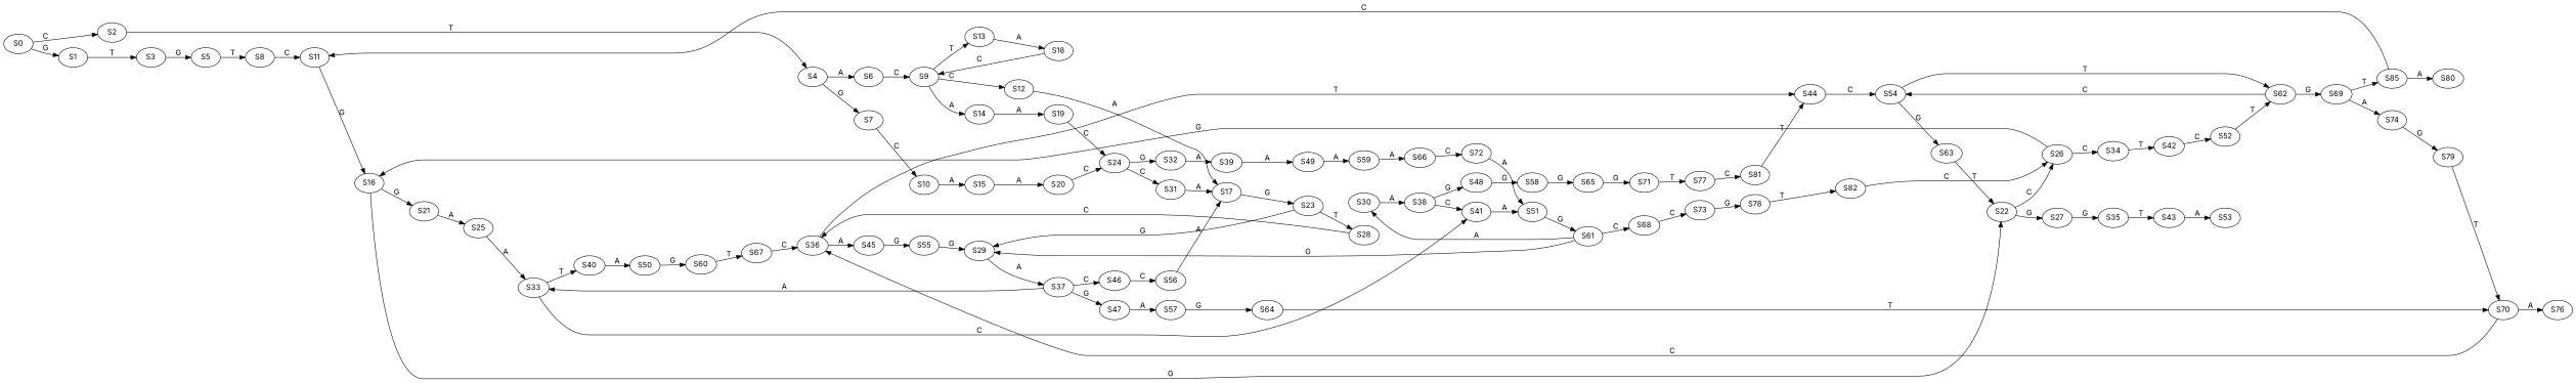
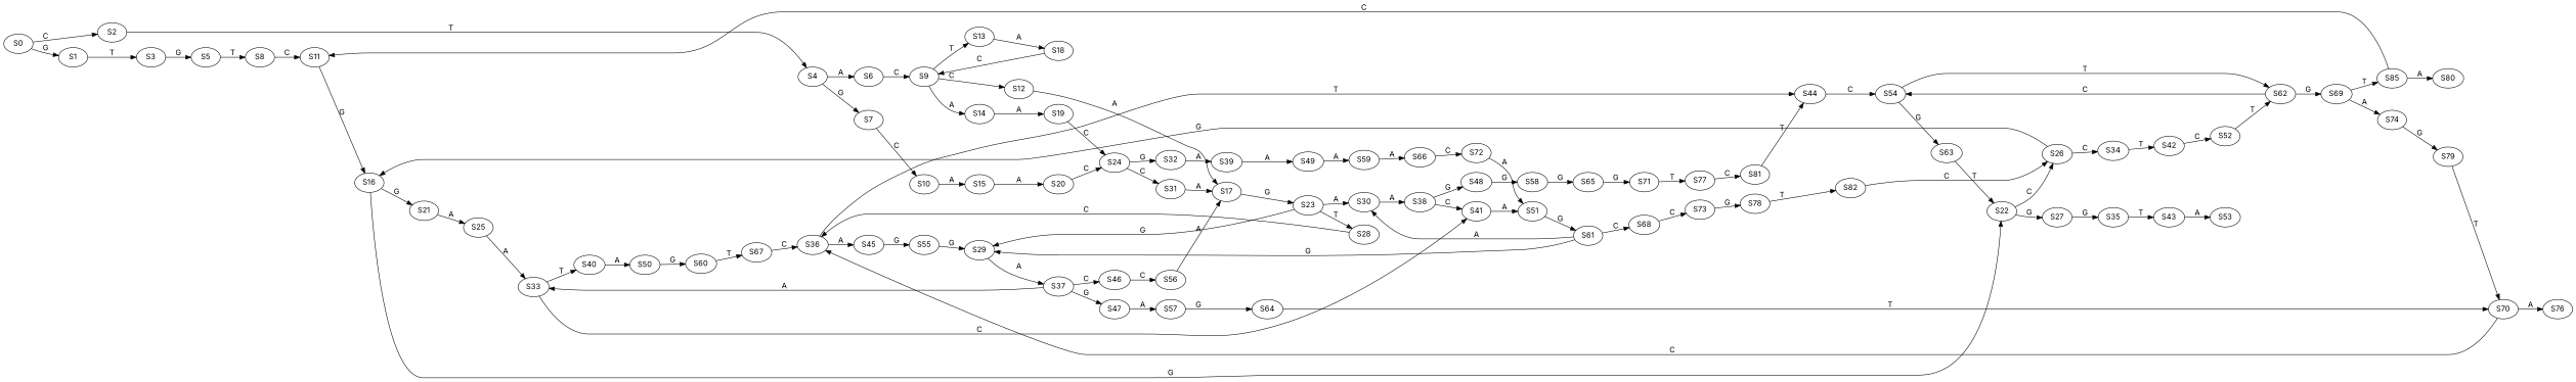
  strict digraph {
    fontname=Inter
    rankdir=LR
    node [fontname=Inter]
    edge [fontname=Inter]
    S0
    S1
    S2
    S3
    S4
    S5
    S6
    S7
    S8
    S9
    S10
    S11
    S12
    S13
    S14
    S15
    S16
    S17
    S18
    S19
    S20
    S21
    S22
    S23
    S24
    S25
    S26
    S27
    S28
    S29
    S30
    S31
    S32
    S33
    S34
    S35
    S36
    S37
    S38
    S39
    S40
    S41
    S42
    S43
    S44
    S45
    S46
    S47
    S48
    S49
    S50
    S51
    S52
    S53
    S54
    S55
    S56
    S57
    S58
    S59
    S60
    S61
    S62
    S63
    S64
    S65
    S66
    S67
    S68
    S69
    S70
    S71
    S72
    S73
    S74
    n76 [label=S85]
    S76
    S77
    S78
    S79
    S80
    S81
    S82
    S0 -> S1 [label=G]
    S0 -> S2 [label=C]
    S1 -> S3 [label=T]
    S2 -> S4 [label=T]
    S3 -> S5 [label=G]
    S4 -> S6 [label=A]
    S4 -> S7 [label=G]
    S5 -> S8 [label=T]
    S6 -> S9 [label=C]
    S7 -> S10 [label=C]
    S8 -> S11 [label=C]
    S9 -> S12 [label=C]
    S9 -> S13 [label=T]
    S9 -> S14 [label=A]
    S10 -> S15 [label=A]
    S11 -> S16 [label=G]
    S12 -> S17 [label=A]
    S13 -> S18 [label=A]
    S14 -> S19 [label=A]
    S15 -> S20 [label=A]
    S16 -> S21 [label=G]
    S16 -> S22 [label=G]
    S17 -> S23 [label=G]
    S18 -> S9 [label=C]
    S19 -> S24 [label=C]
    S20 -> S24 [label=C]
    S21 -> S25 [label=A]
    S22 -> S26 [label=C]
    S22 -> S27 [label=G]
    S23 -> S28 [label=T]
    S23 -> S29 [label=G]
+   S23 -> S30 [label=A]
    S24 -> S31 [label=C]
    S24 -> S32 [label=G]
    S25 -> S33 [label=A]
    S26 -> S16 [label=G]
    S26 -> S34 [label=C]
    S27 -> S35 [label=G]
    S28 -> S36 [label=C]
    S29 -> S37 [label=A]
    S30 -> S38 [label=A]
    S31 -> S17 [label=A]
    S32 -> S39 [label=A]
    S33 -> S40 [label=T]
    S33 -> S41 [label=C]
    S34 -> S42 [label=T]
    S35 -> S43 [label=T]
    S36 -> S44 [label=T]
    S36 -> S45 [label=A]
    S37 -> S33 [label=A]
    S37 -> S46 [label=C]
    S37 -> S47 [label=G]
    S38 -> S41 [label=C]
    S38 -> S48 [label=G]
    S39 -> S49 [label=A]
    S40 -> S50 [label=A]
    S41 -> S51 [label=A]
    S42 -> S52 [label=C]
    S43 -> S53 [label=A]
    S44 -> S54 [label=C]
    S45 -> S55 [label=G]
    S46 -> S56 [label=C]
    S47 -> S57 [label=A]
    S48 -> S58 [label=G]
    S49 -> S59 [label=A]
    S50 -> S60 [label=G]
    S51 -> S61 [label=G]
    S52 -> S62 [label=T]
    S54 -> S62 [label=T]
    S54 -> S63 [label=G]
    S55 -> S29 [label=G]
    S56 -> S17 [label=A]
    S57 -> S64 [label=G]
    S58 -> S65 [label=G]
    S59 -> S66 [label=A]
    S60 -> S67 [label=T]
    S61 -> S29 [label=G]
    S61 -> S30 [label=A]
    S61 -> S68 [label=C]
    S62 -> S54 [label=C]
    S62 -> S69 [label=G]
    S63 -> S22 [label=T]
    S64 -> S70 [label=T]
    S65 -> S71 [label=G]
    S66 -> S72 [label=C]
    S67 -> S36 [label=C]
    S68 -> S73 [label=C]
    S69 -> S74 [label=A]
    S69 -> n76 [label=T]
    S70 -> S36 [label=C]
    S70 -> S76 [label=A]
    S71 -> S77 [label=T]
    S72 -> S51 [label=A]
    S73 -> S78 [label=G]
    S74 -> S79 [label=G]
    n76 -> S11 [label=C]
    n76 -> S80 [label=A]
    S77 -> S81 [label=C]
    S78 -> S82 [label=T]
    S79 -> S70 [label=T]
    S81 -> S44 [label=T]
    S82 -> S26 [label=C]
  }
